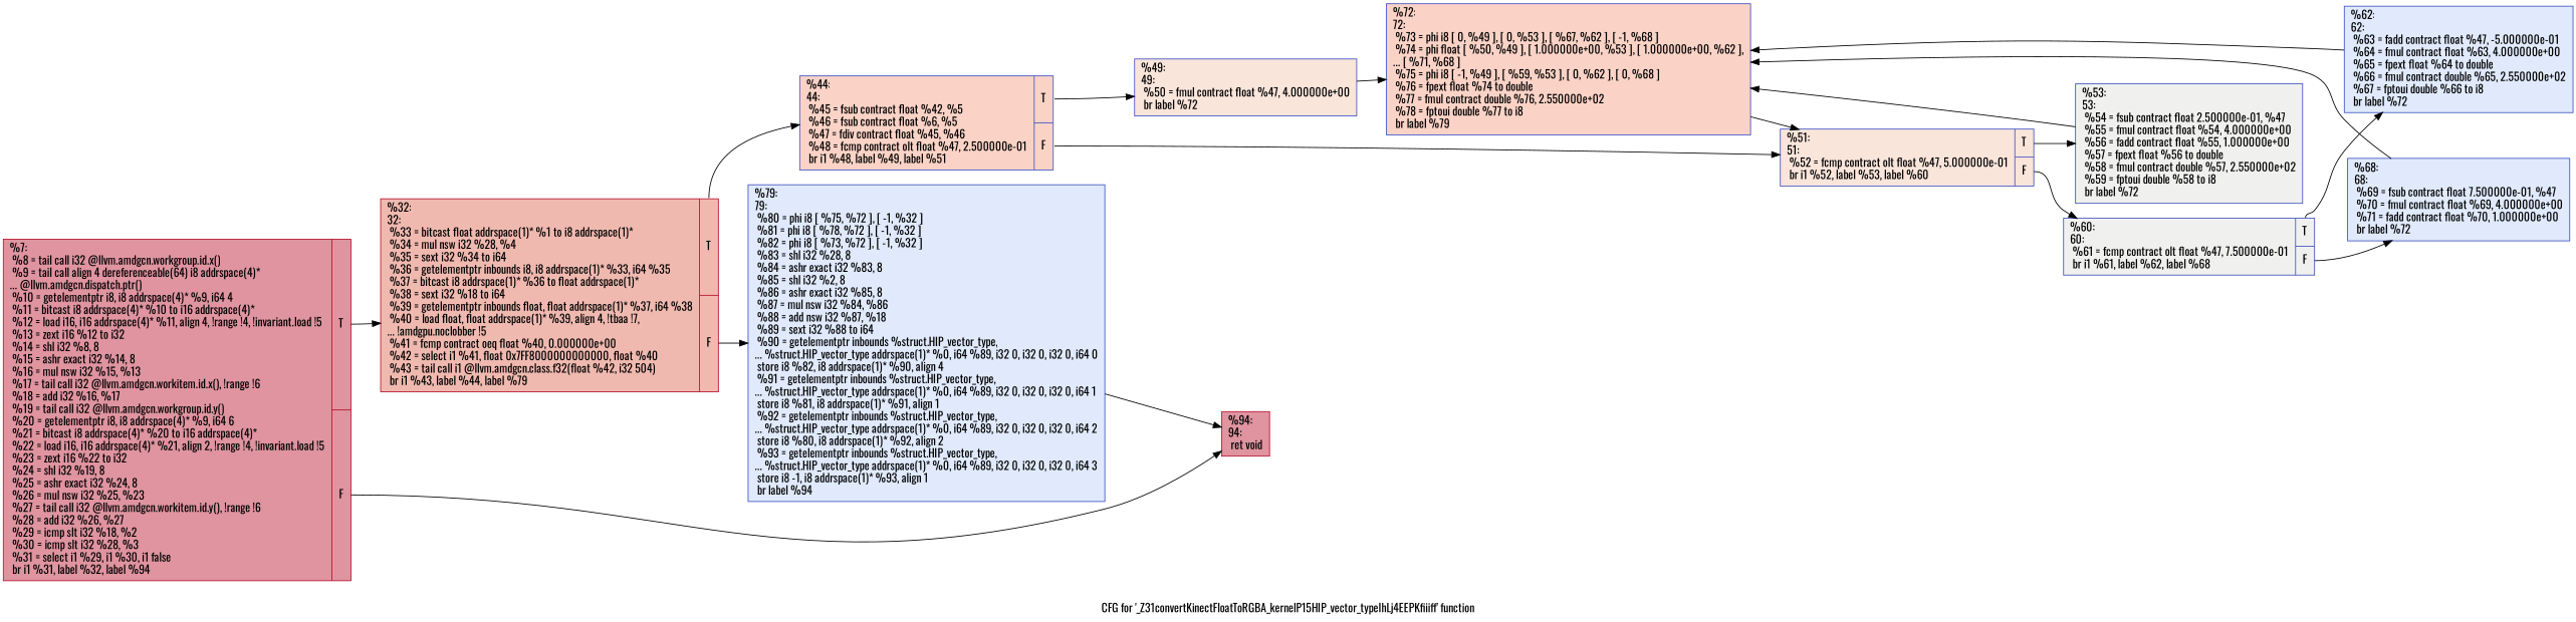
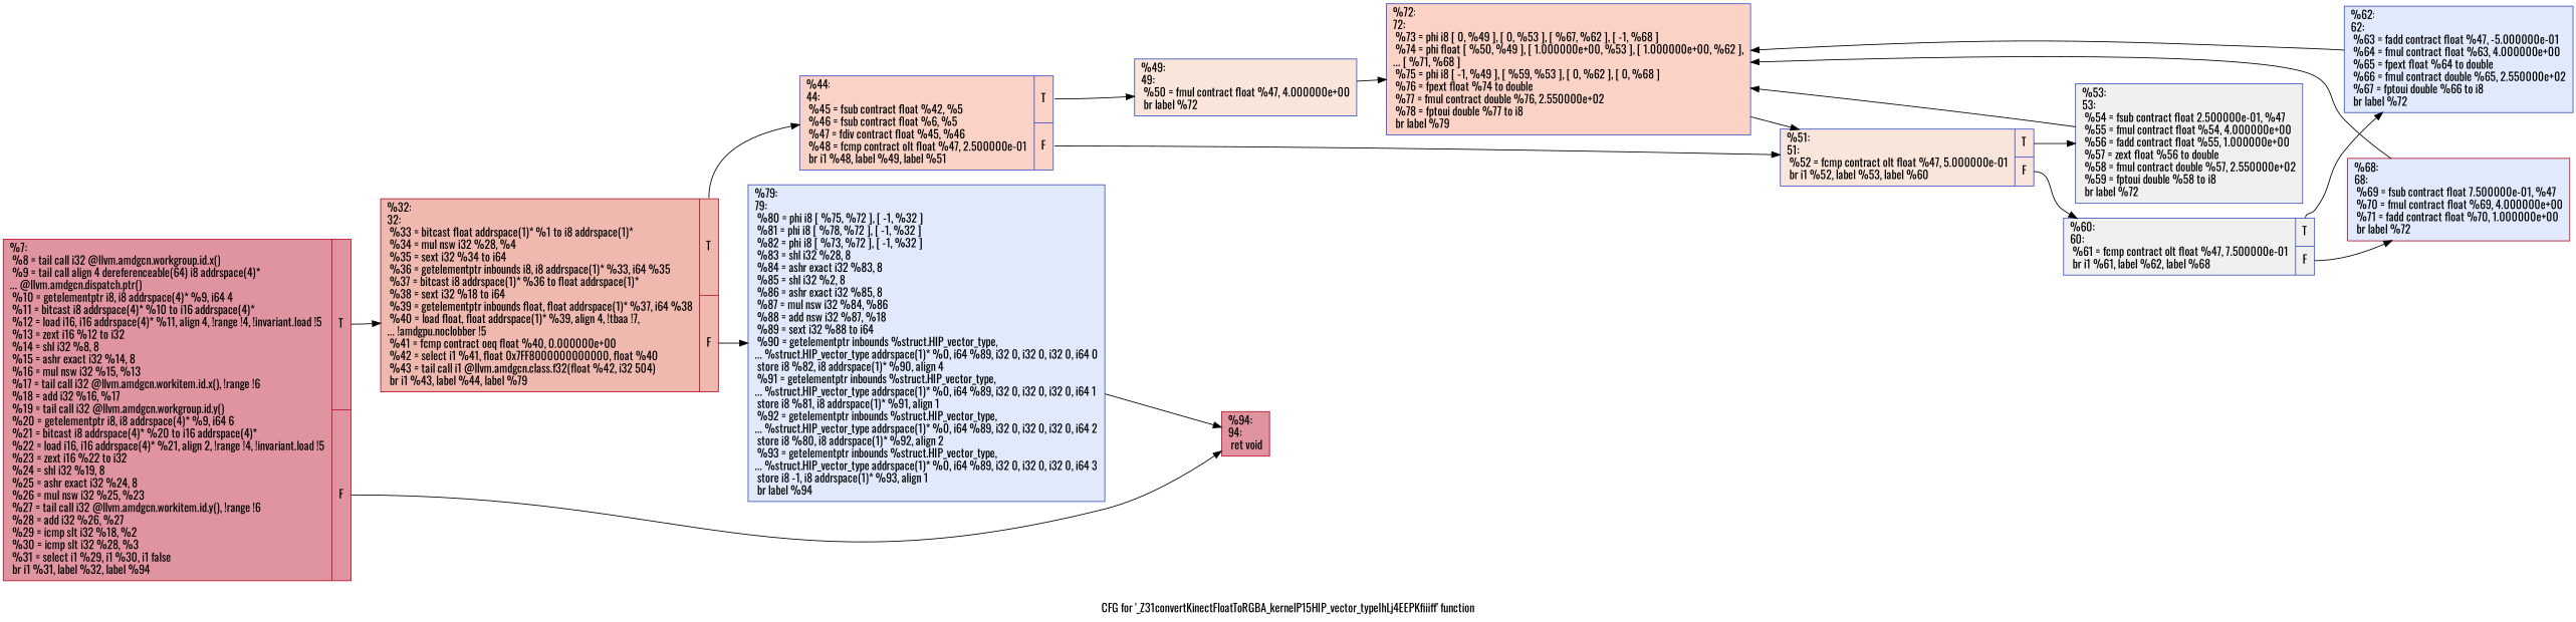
  digraph {
    fontname=Oswald
    label="CFG for '_Z31convertKinectFloatToRGBA_kernelP15HIP_vector_typeIhLj4EEPKfiiiff' function"
    rankdir=LR
    node [color="#3d50c3ff" fillcolor="#b9d0f970" fontname=Oswald shape=record style=filled]
    edge [fontname=Oswald]
    n1 [color="#b70d28ff" fillcolor="#b70d2870" label="{%7:\l  %8 = tail call i32 @llvm.amdgcn.workgroup.id.x()\l  %9 = tail call align 4 dereferenceable(64) i8 addrspace(4)*\l... @llvm.amdgcn.dispatch.ptr()\l  %10 = getelementptr i8, i8 addrspace(4)* %9, i64 4\l  %11 = bitcast i8 addrspace(4)* %10 to i16 addrspace(4)*\l  %12 = load i16, i16 addrspace(4)* %11, align 4, !range !4, !invariant.load !5\l  %13 = zext i16 %12 to i32\l  %14 = shl i32 %8, 8\l  %15 = ashr exact i32 %14, 8\l  %16 = mul nsw i32 %15, %13\l  %17 = tail call i32 @llvm.amdgcn.workitem.id.x(), !range !6\l  %18 = add i32 %16, %17\l  %19 = tail call i32 @llvm.amdgcn.workgroup.id.y()\l  %20 = getelementptr i8, i8 addrspace(4)* %9, i64 6\l  %21 = bitcast i8 addrspace(4)* %20 to i16 addrspace(4)*\l  %22 = load i16, i16 addrspace(4)* %21, align 2, !range !4, !invariant.load !5\l  %23 = zext i16 %22 to i32\l  %24 = shl i32 %19, 8\l  %25 = ashr exact i32 %24, 8\l  %26 = mul nsw i32 %25, %23\l  %27 = tail call i32 @llvm.amdgcn.workitem.id.y(), !range !6\l  %28 = add i32 %26, %27\l  %29 = icmp slt i32 %18, %2\l  %30 = icmp slt i32 %28, %3\l  %31 = select i1 %29, i1 %30, i1 false\l  br i1 %31, label %32, label %94\l|{<s0>T|<s1>F}}"]
    n2 [color="#b70d28ff" fillcolor="#de614d70" label="{%32:\l32:                                               \l  %33 = bitcast float addrspace(1)* %1 to i8 addrspace(1)*\l  %34 = mul nsw i32 %28, %4\l  %35 = sext i32 %34 to i64\l  %36 = getelementptr inbounds i8, i8 addrspace(1)* %33, i64 %35\l  %37 = bitcast i8 addrspace(1)* %36 to float addrspace(1)*\l  %38 = sext i32 %18 to i64\l  %39 = getelementptr inbounds float, float addrspace(1)* %37, i64 %38\l  %40 = load float, float addrspace(1)* %39, align 4, !tbaa !7,\l... !amdgpu.noclobber !5\l  %41 = fcmp contract oeq float %40, 0.000000e+00\l  %42 = select i1 %41, float 0x7FF8000000000000, float %40\l  %43 = tail call i1 @llvm.amdgcn.class.f32(float %42, i32 504)\l  br i1 %43, label %44, label %79\l|{<s0>T|<s1>F}}"]
    n3 [color="#b70d28ff" fillcolor="#b70d2870" label="{%94:\l94:                                               \l  ret void\l}"]
    n4 [fillcolor="#f59c7d70" label="{%44:\l44:                                               \l  %45 = fsub contract float %42, %5\l  %46 = fsub contract float %6, %5\l  %47 = fdiv contract float %45, %46\l  %48 = fcmp contract olt float %47, 2.500000e-01\l  br i1 %48, label %49, label %51\l|{<s0>T|<s1>F}}"]
    n5 [label="{%79:\l79:                                               \l  %80 = phi i8 [ %75, %72 ], [ -1, %32 ]\l  %81 = phi i8 [ %78, %72 ], [ -1, %32 ]\l  %82 = phi i8 [ %73, %72 ], [ -1, %32 ]\l  %83 = shl i32 %28, 8\l  %84 = ashr exact i32 %83, 8\l  %85 = shl i32 %2, 8\l  %86 = ashr exact i32 %85, 8\l  %87 = mul nsw i32 %84, %86\l  %88 = add nsw i32 %87, %18\l  %89 = sext i32 %88 to i64\l  %90 = getelementptr inbounds %struct.HIP_vector_type,\l... %struct.HIP_vector_type addrspace(1)* %0, i64 %89, i32 0, i32 0, i32 0, i64 0\l  store i8 %82, i8 addrspace(1)* %90, align 4\l  %91 = getelementptr inbounds %struct.HIP_vector_type,\l... %struct.HIP_vector_type addrspace(1)* %0, i64 %89, i32 0, i32 0, i32 0, i64 1\l  store i8 %81, i8 addrspace(1)* %91, align 1\l  %92 = getelementptr inbounds %struct.HIP_vector_type,\l... %struct.HIP_vector_type addrspace(1)* %0, i64 %89, i32 0, i32 0, i32 0, i64 2\l  store i8 %80, i8 addrspace(1)* %92, align 2\l  %93 = getelementptr inbounds %struct.HIP_vector_type,\l... %struct.HIP_vector_type addrspace(1)* %0, i64 %89, i32 0, i32 0, i32 0, i64 3\l  store i8 -1, i8 addrspace(1)* %93, align 1\l  br label %94\l}"]
    n6 [fillcolor="#f4c5ad70" label="{%49:\l49:                                               \l  %50 = fmul contract float %47, 4.000000e+00\l  br label %72\l}"]
    n7 [fillcolor="#f4c5ad70" label="{%51:\l51:                                               \l  %52 = fcmp contract olt float %47, 5.000000e-01\l  br i1 %52, label %53, label %60\l|{<s0>T|<s1>F}}"]
    n8 [fillcolor="#f59c7d70" label="{%72:\l72:                                               \l  %73 = phi i8 [ 0, %49 ], [ 0, %53 ], [ %67, %62 ], [ -1, %68 ]\l  %74 = phi float [ %50, %49 ], [ 1.000000e+00, %53 ], [ 1.000000e+00, %62 ],\l... [ %71, %68 ]\l  %75 = phi i8 [ -1, %49 ], [ %59, %53 ], [ 0, %62 ], [ 0, %68 ]\l  %76 = fpext float %74 to double\l  %77 = fmul contract double %76, 2.550000e+02\l  %78 = fptoui double %77 to i8\l  br label %79\l}"]
-   n9 [fillcolor="#dedcdb70" label="{%53:\l53:                                               \l  %54 = fsub contract float 2.500000e-01, %47\l  %55 = fmul contract float %54, 4.000000e+00\l  %56 = fadd contract float %55, 1.000000e+00\l  %57 = fpext float %56 to double\l  %58 = fmul contract double %57, 2.550000e+02\l  %59 = fptoui double %58 to i8\l  br label %72\l}"]
+   n9 [fillcolor="#dedcdb70" label="{%53:\l53:                                               \l  %54 = fsub contract float 2.500000e-01, %47\l  %55 = fmul contract float %54, 4.000000e+00\l  %56 = fadd contract float %55, 1.000000e+00\l  %57 = zext float %56 to double\l  %58 = fmul contract double %57, 2.550000e+02\l  %59 = fptoui double %58 to i8\l  br label %72\l}"]
    n10 [fillcolor="#dedcdb70" label="{%60:\l60:                                               \l  %61 = fcmp contract olt float %47, 7.500000e-01\l  br i1 %61, label %62, label %68\l|{<s0>T|<s1>F}}"]
    n11 [label="{%62:\l62:                                               \l  %63 = fadd contract float %47, -5.000000e-01\l  %64 = fmul contract float %63, 4.000000e+00\l  %65 = fpext float %64 to double\l  %66 = fmul contract double %65, 2.550000e+02\l  %67 = fptoui double %66 to i8\l  br label %72\l}"]
-   n12 [label="{%68:\l68:                                               \l  %69 = fsub contract float 7.500000e-01, %47\l  %70 = fmul contract float %69, 4.000000e+00\l  %71 = fadd contract float %70, 1.000000e+00\l  br label %72\l}"]
+   n12 [color="#b70d28ff" label="{%68:\l68:                                               \l  %69 = fsub contract float 7.500000e-01, %47\l  %70 = fmul contract float %69, 4.000000e+00\l  %71 = fadd contract float %70, 1.000000e+00\l  br label %72\l}"]
    n1 -> n2 [tailport=s0]
    n1 -> n3 [tailport=s1]
    n2 -> n4 [tailport=s0]
    n2 -> n5 [tailport=s1]
    n4 -> n6 [tailport=s0]
    n4 -> n7 [tailport=s1]
    n5 -> n3
    n6 -> n8
    n7 -> n9 [tailport=s0]
    n7 -> n10 [tailport=s1]
    n8 -> n7
    n9 -> n8
    n10 -> n11 [tailport=s0]
    n10 -> n12 [tailport=s1]
    n11 -> n8
    n12 -> n8
  }
